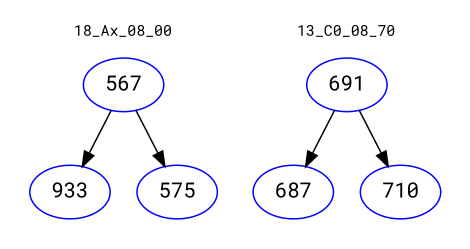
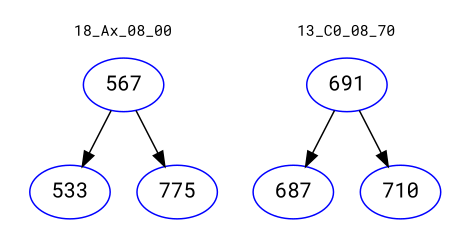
  digraph {
    fontname="Roboto Mono"
    node [color=blue fontname="Roboto Mono"]
    edge [color=black fontname="Roboto Mono"]
    n1 [label=567]
-   n2 [label=933]
-   n3 [label=575]
+   n2 [label=533]
+   n3 [label=775]
    n4 [label=691]
    n5 [label=687]
    n6 [label=710]
    subgraph cluster_1 {
      color=white
      fontsize=10
      label="18_Ax_08_00"
      n1
      n2
      n3
    }
    subgraph cluster_2 {
      color=white
      fontsize=10
      label="13_C0_08_70"
      n4
      n5
      n6
    }
    n1 -> n2
    n1 -> n3
    n4 -> n5
    n4 -> n6
  }
